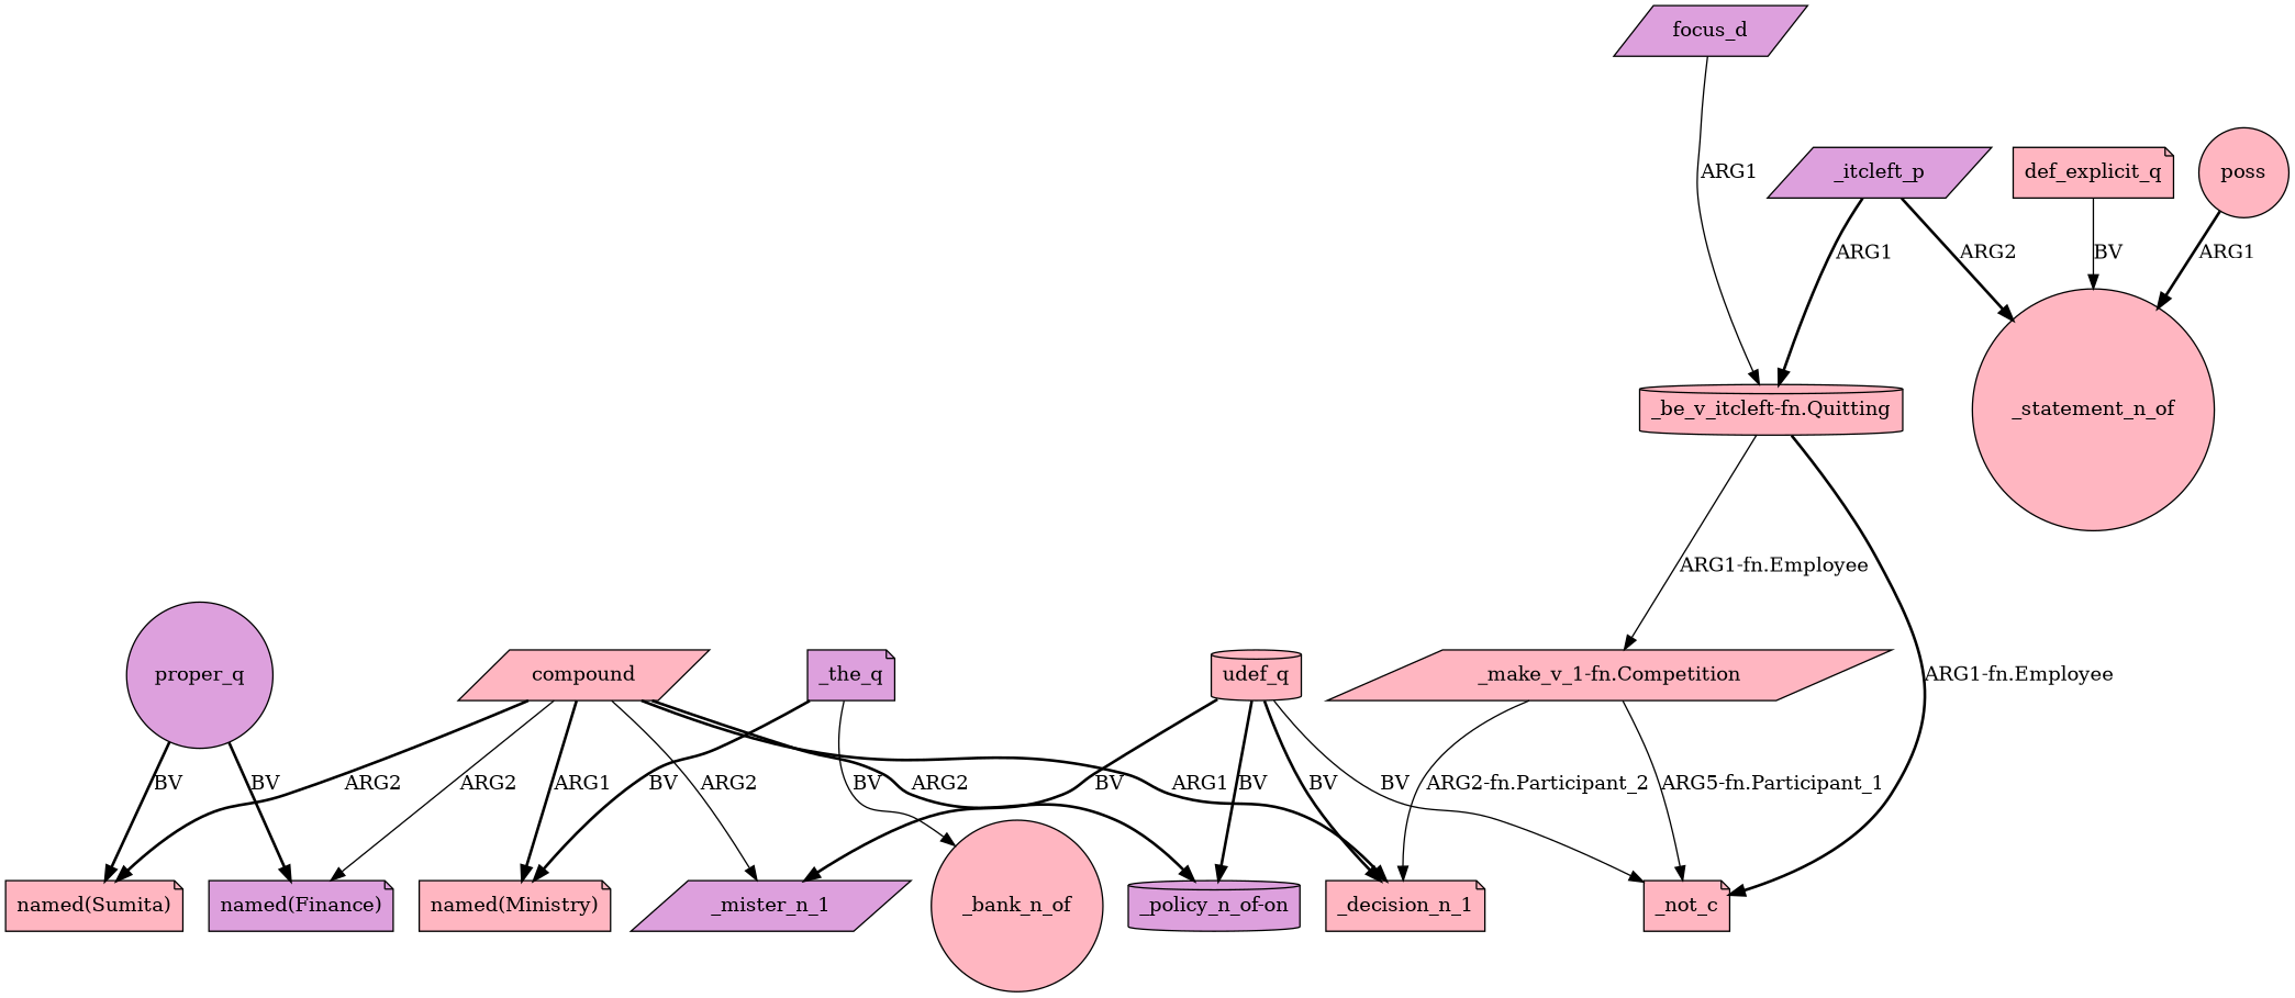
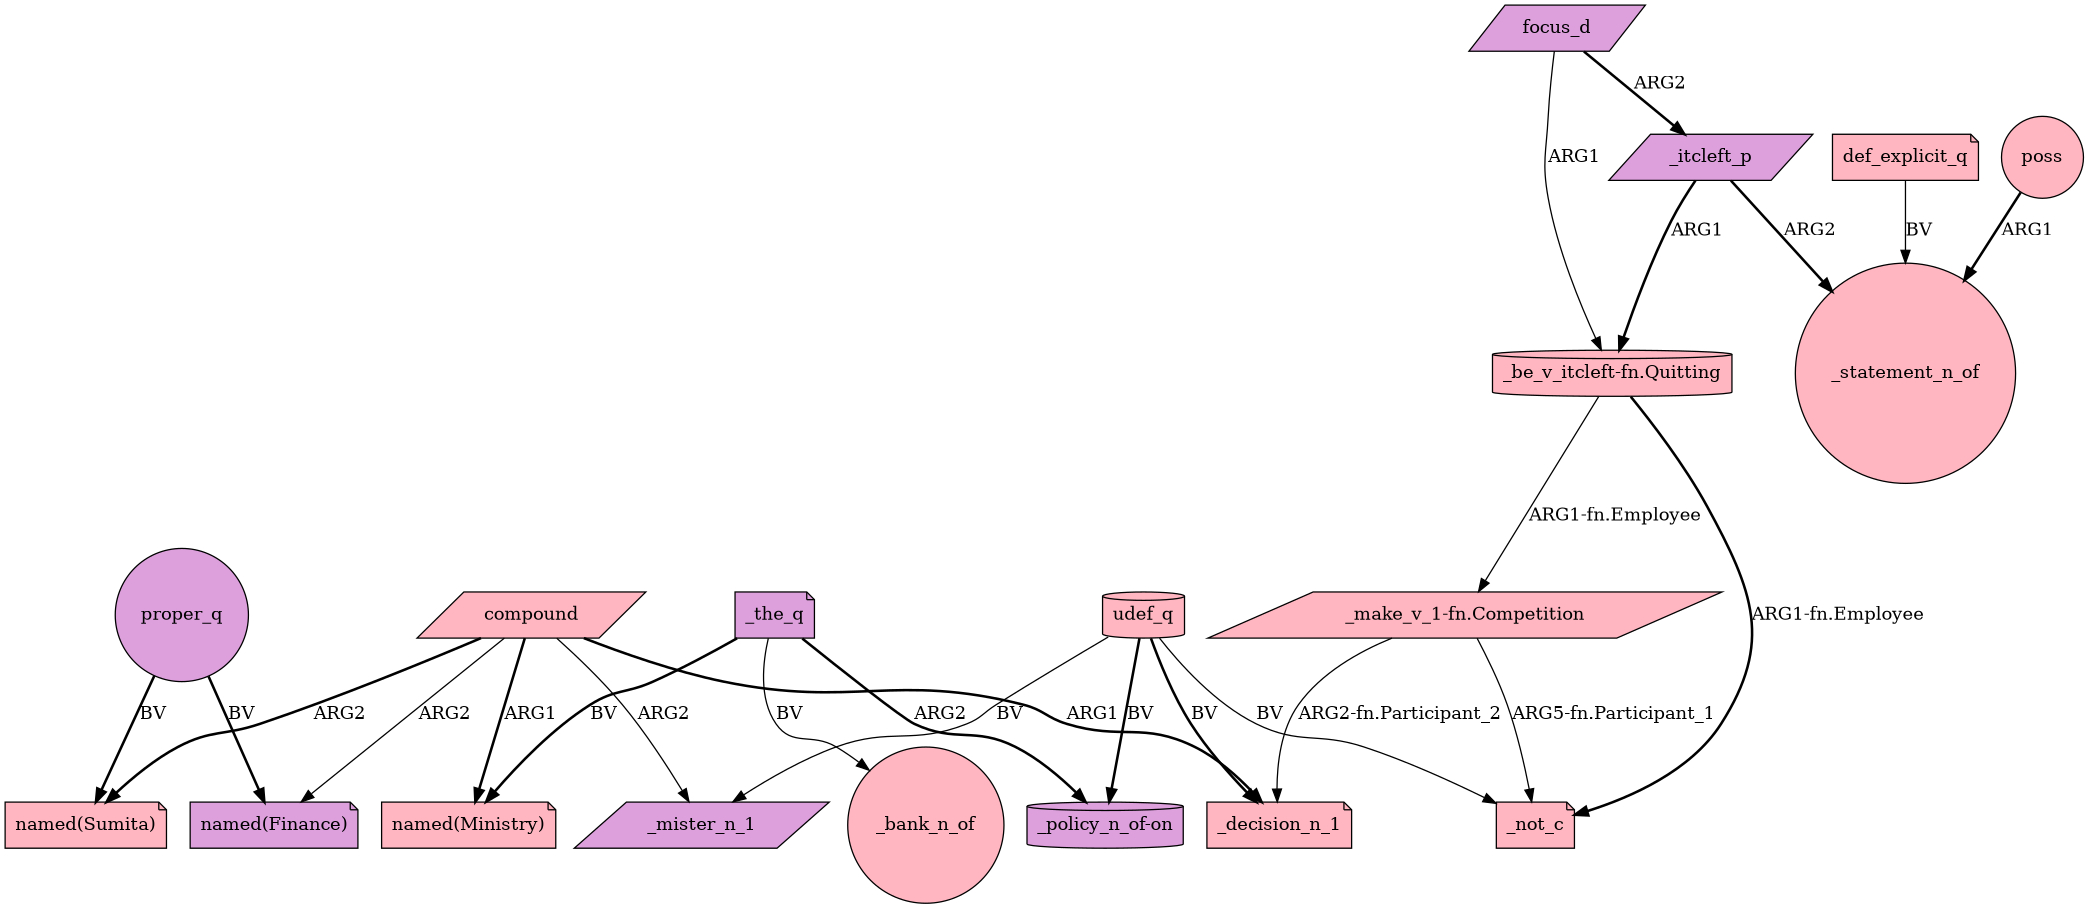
  digraph {
    node [fillcolor=lightpink shape=note style=filled]
    edge [style=bold]
    compound [shape=parallelogram]
    "named(Sumita)"
    "named(Ministry)"
    _mister_n_1 [fillcolor=plum shape=parallelogram]
    "named(Finance)" [fillcolor=plum]
    _decision_n_1
    "_policy_n_of-on" [fillcolor=plum shape=cylinder]
    "_be_v_itcleft-fn.Quitting" [shape=cylinder]
    _not_c
    "_make_v_1-fn.Competition" [shape=parallelogram]
    _the_q [fillcolor=plum]
    _bank_n_of [shape=circle]
    n13 [fillcolor=plum label=_itcleft_p shape=parallelogram]
    _statement_n_of [shape=circle]
    poss [shape=circle]
    focus_d [fillcolor=plum shape=parallelogram]
    udef_q [shape=cylinder]
    proper_q [fillcolor=plum shape=circle]
    def_explicit_q
    compound -> "named(Sumita)" [label=ARG2]
    compound -> "named(Ministry)" [label=ARG1]
    compound -> _mister_n_1 [label=ARG2 style=solid]
    compound -> "named(Finance)" [label=ARG2 style=solid]
    compound -> _decision_n_1 [label=ARG1]
-   compound -> "_policy_n_of-on" [label=ARG2]
+   _the_q -> "_policy_n_of-on" [label=ARG2]
    "_be_v_itcleft-fn.Quitting" -> _not_c [label="ARG1-fn.Employee"]
    "_be_v_itcleft-fn.Quitting" -> "_make_v_1-fn.Competition" [label="ARG1-fn.Employee" style=solid]
    "_make_v_1-fn.Competition" -> _decision_n_1 [label="ARG2-fn.Participant_2" style=solid]
    "_make_v_1-fn.Competition" -> _not_c [label="ARG5-fn.Participant_1" style=solid]
    _the_q -> "named(Ministry)" [label=BV]
    _the_q -> _bank_n_of [label=BV style=solid]
    n13 -> "_be_v_itcleft-fn.Quitting" [label=ARG1]
    n13 -> _statement_n_of [label=ARG2]
    poss -> _statement_n_of [label=ARG1]
    focus_d -> "_be_v_itcleft-fn.Quitting" [label=ARG1 style=solid]
-   udef_q -> _mister_n_1 [label=BV]
+   focus_d -> n13 [label=ARG2]
+   udef_q -> _mister_n_1 [label=BV style=solid]
    udef_q -> _decision_n_1 [label=BV]
    udef_q -> "_policy_n_of-on" [label=BV]
    udef_q -> _not_c [label=BV style=solid]
    proper_q -> "named(Sumita)" [label=BV]
    proper_q -> "named(Finance)" [label=BV]
    def_explicit_q -> _statement_n_of [label=BV style=solid]
  }
